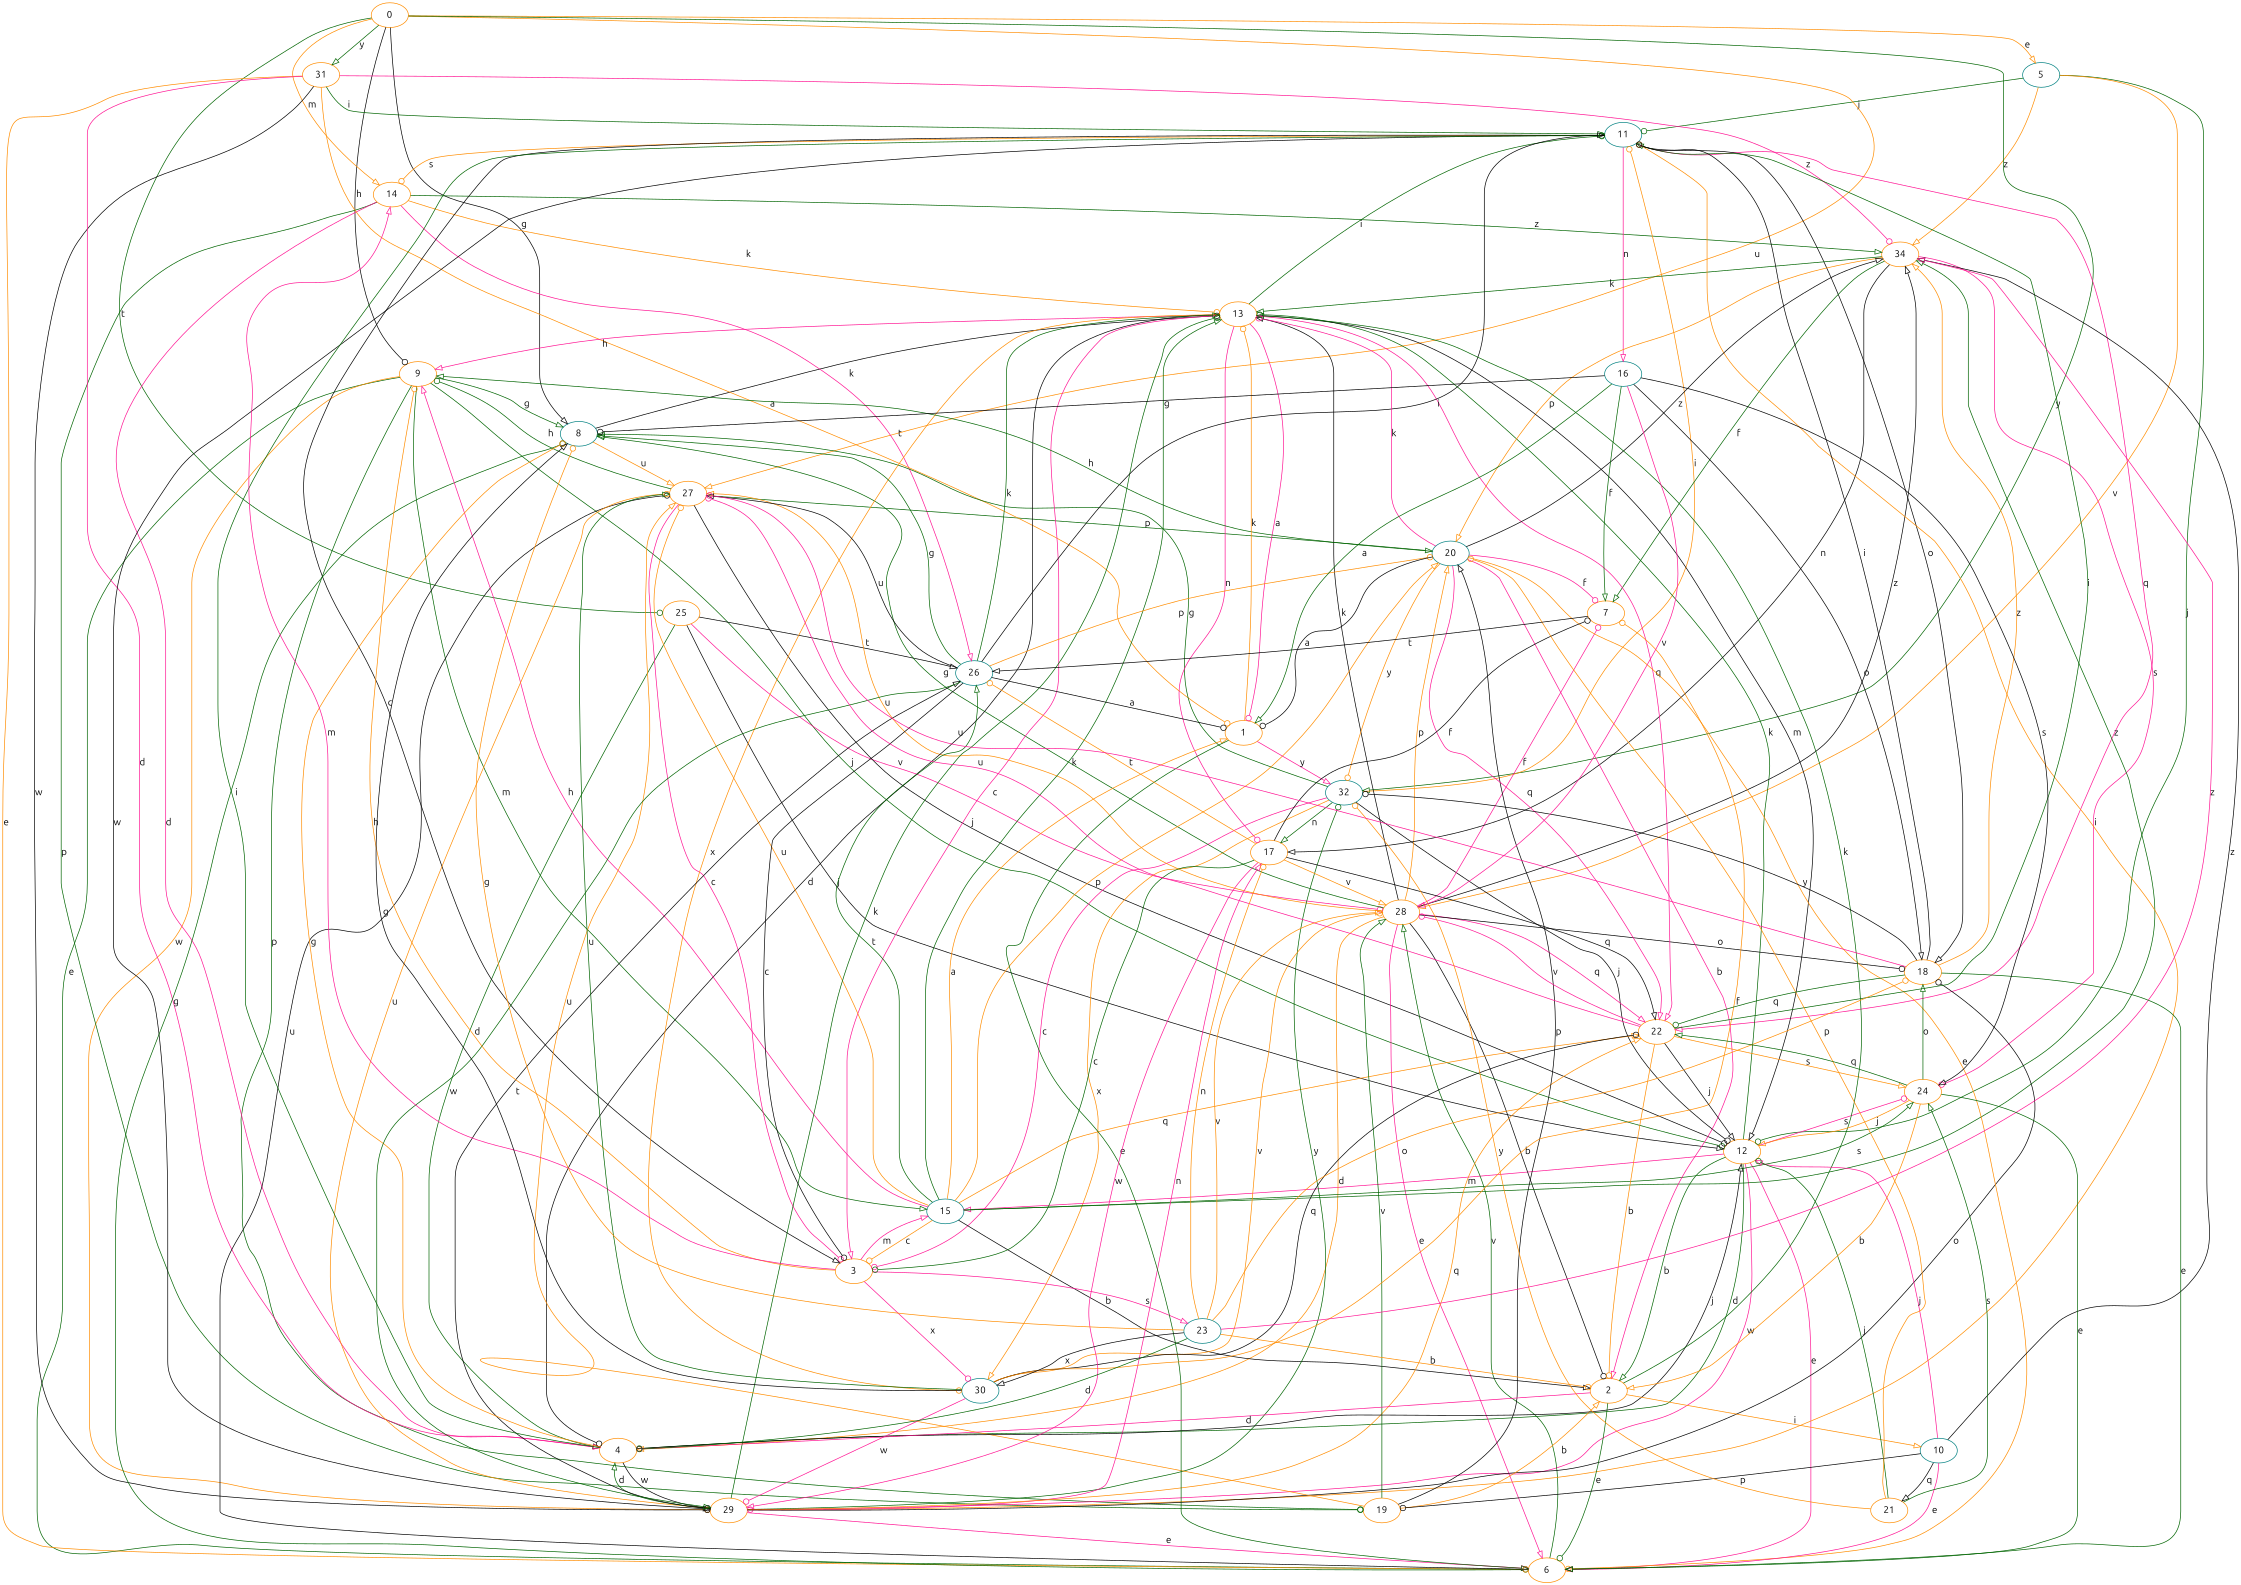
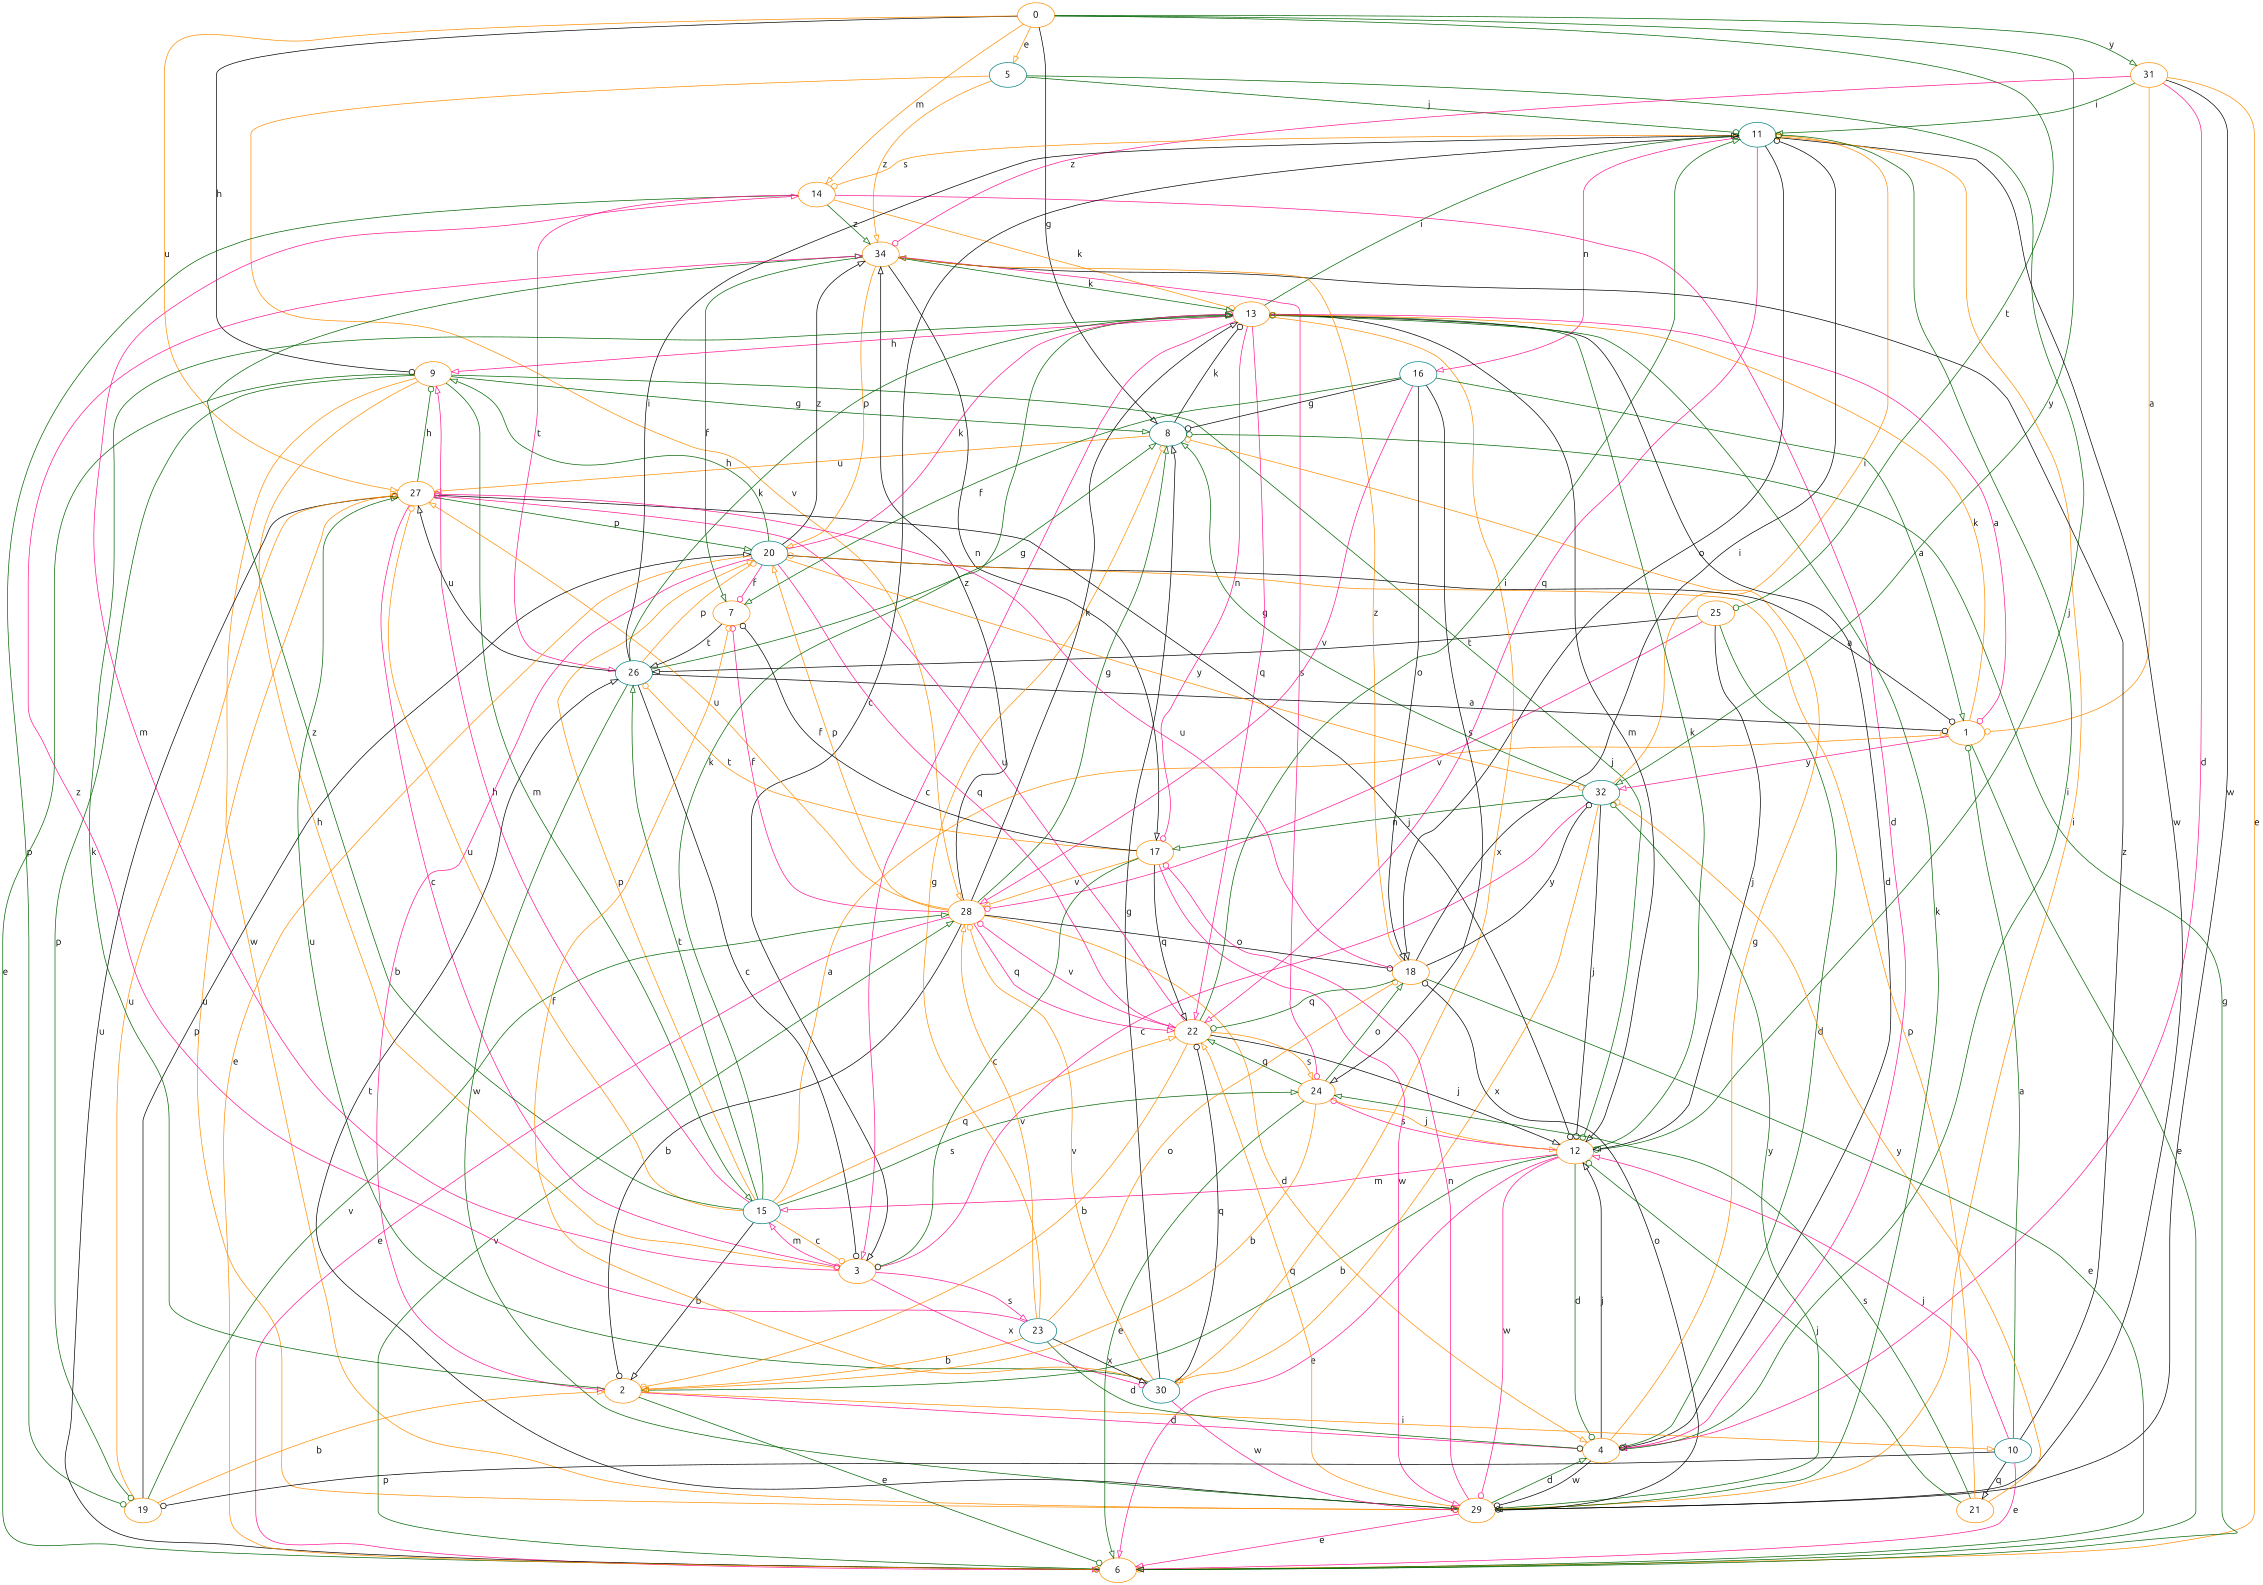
  strict digraph {
    fontname=Ubuntu
    node [color=darkorange fontname=Ubuntu]
    edge [arrowhead=onormal color=darkgreen fontname=Ubuntu]
    5 [color=teal]
    0
    8 [color=teal]
    9
    14
    25
    27
    31
    32 [color=teal]
    11 [color=teal]
    12
    28
    34
    13
    6
    15 [color=teal]
    29
    19
    4
    26 [color=teal]
    3
    20 [color=teal]
    1
    30 [color=teal]
    17
    22
    2
    10 [color=teal]
    21
    23 [color=teal]
    24
    18
    7
    16 [color=teal]
    5 -> 11 [arrowhead=odot label=j]
    5 -> 12 [arrowhead=odot label=j]
    5 -> 28 [color=darkorange label=v]
    5 -> 34 [color=darkorange label=z]
    0 -> 5 [color=darkorange label=e]
    0 -> 8 [color=black label=g]
    0 -> 9 [arrowhead=odot color=black label=h]
    0 -> 14 [color=darkorange label=m]
    0 -> 25 [arrowhead=odot label=t]
    0 -> 27 [color=darkorange label=u]
    0 -> 31 [label=y]
    0 -> 32 [label=y]
    8 -> 27 [color=darkorange label=u]
    8 -> 13 [arrowhead=odot color=black label=k]
    9 -> 8 [label=g]
    9 -> 12 [arrowhead=odot label=j]
    9 -> 6 [arrowhead=odot label=e]
    9 -> 15 [label=m]
    9 -> 29 [arrowhead=odot color=darkorange label=w]
    9 -> 19 [arrowhead=odot label=p]
    14 -> 34 [label=z]
    14 -> 13 [arrowhead=odot color=darkorange label=k]
    14 -> 19 [arrowhead=odot label=p]
    14 -> 4 [color=deeppink label=d]
    14 -> 26 [color=deeppink label=t]
    25 -> 12 [color=black label=j]
    25 -> 28 [arrowhead=odot color=deeppink label=v]
    25 -> 4 [label=d]
    25 -> 26 [color=black label=t]
    27 -> 9 [arrowhead=odot label=h]
    27 -> 12 [arrowhead=odot color=black label=j]
    27 -> 3 [arrowhead=odot color=deeppink label=c]
    27 -> 20 [label=p]
    31 -> 11 [label=i]
    31 -> 34 [arrowhead=odot color=deeppink label=z]
    31 -> 6 [arrowhead=odot color=darkorange label=e]
    31 -> 29 [arrowhead=odot color=black label=w]
    31 -> 4 [color=deeppink label=d]
    31 -> 1 [arrowhead=odot color=darkorange label=a]
    32 -> 8 [label=g]
    32 -> 11 [arrowhead=odot color=darkorange label=i]
    32 -> 12 [arrowhead=odot color=black label=j]
    32 -> 3 [arrowhead=odot color=deeppink label=c]
    32 -> 30 [color=darkorange label=x]
    32 -> 17 [label=n]
    11 -> 14 [arrowhead=odot color=darkorange label=s]
    11 -> 29 [color=black label=w]
    11 -> 3 [color=black label=c]
    11 -> 22 [color=deeppink label=q]
    11 -> 18 [color=black label=o]
    11 -> 16 [color=deeppink label=n]
    12 -> 13 [arrowhead=odot label=k]
    12 -> 6 [color=deeppink label=e]
    12 -> 15 [color=deeppink label=m]
    12 -> 29 [arrowhead=odot color=deeppink label=w]
    12 -> 4 [arrowhead=odot label=d]
    12 -> 2 [label=b]
    12 -> 24 [arrowhead=odot color=deeppink label=s]
    28 -> 8 [label=g]
    28 -> 27 [color=darkorange label=u]
    28 -> 34 [color=black label=z]
    28 -> 13 [color=black label=k]
    28 -> 6 [color=deeppink label=e]
    28 -> 4 [color=darkorange label=d]
    28 -> 20 [color=darkorange label=p]
    28 -> 22 [color=deeppink label=q]
    28 -> 2 [arrowhead=odot color=black label=b]
    28 -> 18 [arrowhead=odot color=black label=o]
    28 -> 7 [arrowhead=odot color=deeppink label=f]
    34 -> 13 [label=k]
    34 -> 20 [color=darkorange label=p]
    34 -> 17 [color=black label=n]
    34 -> 24 [arrowhead=odot color=deeppink label=s]
    34 -> 7 [label=f]
    13 -> 9 [color=deeppink label=h]
    13 -> 11 [arrowhead=odot label=i]
    13 -> 12 [color=black label=m]
    13 -> 4 [arrowhead=odot color=black label=d]
    13 -> 3 [color=deeppink label=c]
    13 -> 1 [arrowhead=odot color=deeppink label=a]
    13 -> 30 [arrowhead=odot color=darkorange label=x]
    13 -> 17 [arrowhead=odot color=deeppink label=n]
    13 -> 22 [color=deeppink label=q]
    6 -> 8 [arrowhead=odot label=g]
    6 -> 27 [arrowhead=odot color=black label=u]
    6 -> 28 [label=v]
    15 -> 9 [color=deeppink label=h]
    15 -> 27 [arrowhead=odot color=darkorange label=u]
    15 -> 34 [label=z]
    15 -> 13 [label=k]
    15 -> 26 [label=t]
    15 -> 3 [arrowhead=odot color=darkorange label=c]
    15 -> 20 [color=darkorange label=p]
    15 -> 1 [color=darkorange label=a]
    15 -> 22 [color=darkorange label=q]
    15 -> 2 [color=black label=b]
    15 -> 24 [label=s]
    29 -> 27 [arrowhead=odot color=darkorange label=u]
    29 -> 32 [arrowhead=odot label=y]
    29 -> 11 [arrowhead=odot color=darkorange label=i]
    29 -> 13 [arrowhead=odot label=k]
    29 -> 6 [color=deeppink label=e]
    29 -> 4 [label=d]
    29 -> 26 [color=black label=t]
-   29 -> 17 [color=deeppink label=n]
+   29 -> 17 [arrowhead=odot color=deeppink label=n]
    29 -> 22 [color=darkorange label=q]
    29 -> 18 [arrowhead=odot color=black label=o]
    19 -> 27 [color=darkorange label=u]
    19 -> 28 [label=v]
    19 -> 20 [color=black label=p]
    19 -> 2 [color=darkorange label=b]
    4 -> 8 [arrowhead=odot color=darkorange label=g]
    4 -> 11 [arrowhead=odot label=i]
    4 -> 12 [color=black label=j]
    4 -> 29 [arrowhead=odot color=black label=w]
    26 -> 8 [label=g]
    26 -> 27 [color=black label=u]
    26 -> 11 [color=black label=i]
    26 -> 13 [label=k]
    26 -> 29 [label=w]
    26 -> 3 [arrowhead=odot color=black label=c]
    26 -> 20 [arrowhead=odot color=darkorange label=p]
    26 -> 1 [arrowhead=odot color=black label=a]
-   3 -> 9 [arrowhead=odot color=darkorange label=h]
+   9 -> 3 [arrowhead=odot color=darkorange label=h]
    3 -> 14 [color=deeppink label=m]
    3 -> 15 [color=deeppink label=m]
    3 -> 30 [arrowhead=odot color=deeppink label=x]
    3 -> 23 [color=deeppink label=s]
    20 -> 9 [label=h]
    20 -> 32 [arrowhead=odot color=darkorange label=y]
    20 -> 34 [color=black label=z]
    20 -> 13 [arrowhead=odot color=deeppink label=k]
    20 -> 6 [arrowhead=odot color=darkorange label=e]
    20 -> 1 [arrowhead=odot color=black label=a]
    20 -> 22 [color=deeppink label=q]
    20 -> 2 [color=deeppink label=b]
    20 -> 7 [arrowhead=odot color=deeppink label=f]
    1 -> 32 [color=deeppink label=y]
    1 -> 13 [arrowhead=odot color=darkorange label=k]
    1 -> 6 [label=e]
    30 -> 8 [color=black label=g]
    30 -> 27 [label=u]
    30 -> 28 [arrowhead=odot color=darkorange label=v]
    30 -> 29 [arrowhead=odot color=deeppink label=w]
    30 -> 22 [arrowhead=odot color=black label=q]
    30 -> 7 [arrowhead=odot color=darkorange label=f]
    17 -> 28 [color=darkorange label=v]
    17 -> 29 [color=deeppink label=w]
    17 -> 26 [arrowhead=odot color=darkorange label=t]
    17 -> 3 [arrowhead=odot label=c]
    17 -> 22 [color=black label=q]
    17 -> 7 [arrowhead=odot color=black label=f]
    22 -> 27 [arrowhead=odot color=deeppink label=u]
    22 -> 11 [label=i]
    22 -> 12 [color=black label=j]
    22 -> 28 [arrowhead=odot color=deeppink label=v]
    22 -> 2 [arrowhead=odot color=darkorange label=b]
    22 -> 24 [color=darkorange label=s]
    2 -> 13 [label=k]
    2 -> 6 [arrowhead=odot label=e]
    2 -> 4 [arrowhead=odot color=deeppink label=d]
    2 -> 10 [color=darkorange label=i]
    10 -> 12 [color=deeppink label=j]
    10 -> 34 [color=black label=z]
    10 -> 6 [color=deeppink label=e]
    10 -> 19 [arrowhead=odot color=black label=p]
+   10 -> 1 [arrowhead=odot label=a]
    10 -> 21 [color=black label=q]
    21 -> 32 [arrowhead=odot color=darkorange label=y]
    21 -> 12 [arrowhead=odot label=j]
    21 -> 20 [arrowhead=odot color=darkorange label=p]
    21 -> 24 [label=s]
    23 -> 8 [arrowhead=odot color=darkorange label=g]
    23 -> 28 [color=darkorange label=v]
    23 -> 34 [color=deeppink label=z]
    23 -> 4 [arrowhead=odot label=d]
    23 -> 30 [color=black label=x]
-   23 -> 17 [arrowhead=odot color=darkorange label=n]
    23 -> 2 [arrowhead=odot color=darkorange label=b]
    23 -> 18 [arrowhead=odot color=darkorange label=o]
    24 -> 12 [color=darkorange label=j]
    24 -> 6 [label=e]
    24 -> 22 [label=q]
    24 -> 2 [color=darkorange label=b]
    24 -> 18 [label=o]
    18 -> 27 [arrowhead=odot color=deeppink label=u]
    18 -> 32 [arrowhead=odot color=black label=y]
    18 -> 11 [arrowhead=odot color=black label=i]
    18 -> 34 [color=darkorange label=z]
    18 -> 6 [label=e]
    18 -> 22 [arrowhead=odot label=q]
    7 -> 26 [color=black label=t]
    16 -> 8 [arrowhead=odot color=black label=g]
    16 -> 28 [color=deeppink label=v]
    16 -> 1 [label=a]
    16 -> 24 [color=black label=s]
    16 -> 18 [color=black label=o]
    16 -> 7 [label=f]
  }
